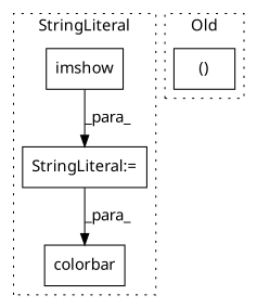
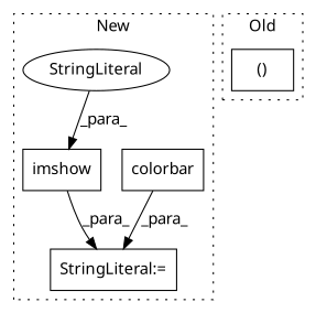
  digraph {
    fontname="Noto Sans"
    node [a=32 fontname="Noto Sans" shape=box]
    edge [fontname="Noto Sans"]
    n1 [l="9,1" label=colorbar s="2903,2914"]
    n2 [a=7 l=1 label="StringLiteral:=" s=2845]
    n3 [l="7,1" label=imshow s="2849,2890"]
+   n4 [a=45 l=9 label=StringLiteral s=2865 shape=ellipse]
    n5 [a=106 l=37 label="()" s=3086]
    subgraph cluster_1 {
-     label=StringLiteral
+     label=New
      style=dotted
      n1
      n2
      n3
+     n4
    }
    subgraph cluster_2 {
      label=Old
      style=dotted
      n5
    }
-   n2 -> n1 [label=_para_]
+   n1 -> n2 [label=_para_]
    n3 -> n2 [label=_para_]
+   n4 -> n3 [label=_para_]
  }
